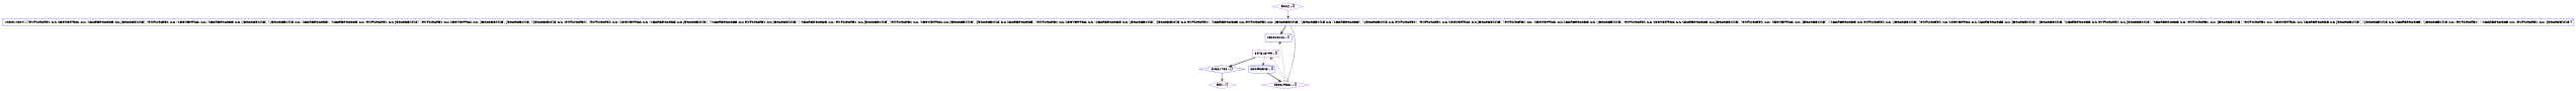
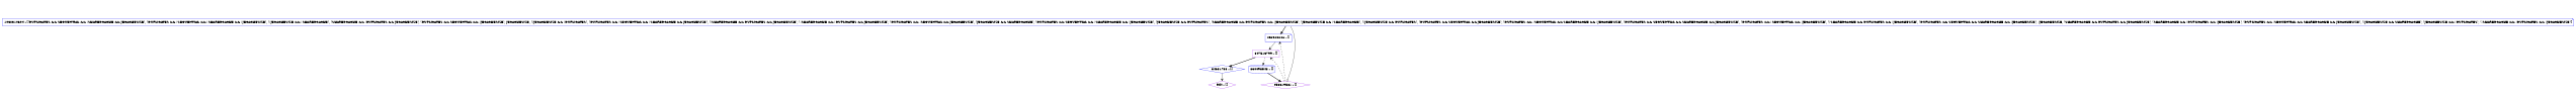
  digraph {
    node [color=blue shape=diamond]
    edge [arrowhead=vee style=solid]
    n1 [label="493925046 - []" shape=note]
    n2 [color=purple label="847513799 - []" shape=note]
    n3 [label="830098548 - []" shape=cylinder]
    n4 [label="34631733 - []"]
-   n5 [color=purple label="entry - []"]
    n6 [label="1032310604 - [(DUPLICATES && SEQUENTIAL && !SHAREDCACHE && JECACHESIZE), (DUPLICATES && !SEQUENTIAL && !SHAREDCACHE && !JECACHESIZE), (!JECACHESIZE && !SHAREDCACHE), (SHAREDCACHE && !DUPLICATES && JECACHESIZE), (DUPLICATES && SEQUENTIAL && !JECACHESIZE), JECACHESIZE, (!JECACHESIZE && !DUPLICATES), (DUPLICATES && !SEQUENTIAL && !SHAREDCACHE && JECACHESIZE), (!SHAREDCACHE && DUPLICATES && JECACHESIZE), (!SHAREDCACHE && !DUPLICATES && JECACHESIZE), (DUPLICATES && !SEQUENTIAL && JECACHESIZE), (JECACHESIZE && SHAREDCACHE), (DUPLICATES && SEQUENTIAL && !SHAREDCACHE && !JECACHESIZE), (JECACHESIZE && DUPLICATES), (SHAREDCACHE && DUPLICATES && !JECACHESIZE), (JECACHESIZE && !SHAREDCACHE), (!JECACHESIZE && DUPLICATES), (DUPLICATES && SEQUENTIAL && JECACHESIZE), (DUPLICATES && !SEQUENTIAL && SHAREDCACHE && !JECACHESIZE), (DUPLICATES && SEQUENTIAL && SHAREDCACHE && JECACHESIZE), (DUPLICATES && !SEQUENTIAL && !JECACHESIZE), (!SHAREDCACHE && DUPLICATES && !JECACHESIZE), (DUPLICATES && SEQUENTIAL && SHAREDCACHE && !JECACHESIZE), !JECACHESIZE, (SHAREDCACHE && DUPLICATES && JECACHESIZE), (SHAREDCACHE && !DUPLICATES && !JECACHESIZE), (DUPLICATES && !SEQUENTIAL && SHAREDCACHE && JECACHESIZE), (!JECACHESIZE && SHAREDCACHE), (JECACHESIZE && !DUPLICATES), (!SHAREDCACHE && !DUPLICATES && !JECACHESIZE)]" shape=note]
    n7 [color=purple label="453319581 - []"]
    n8 [color=purple label="exit - []"]
+   n1 -> n2
    n2 -> n3 [arrowhead=normal style=dashed]
    n2 -> n4 [arrowhead=normal style=bold]
    n3 -> n7 [arrowhead=normal style=bold]
    n4 -> n8
-   n5 -> n6
    n6 -> n1 [arrowhead=normal style=bold]
    n6 -> n7 [arrowhead=odot]
    n7 -> n1 [style=dashed]
    n7 -> n2 [style=dashed]
  }
